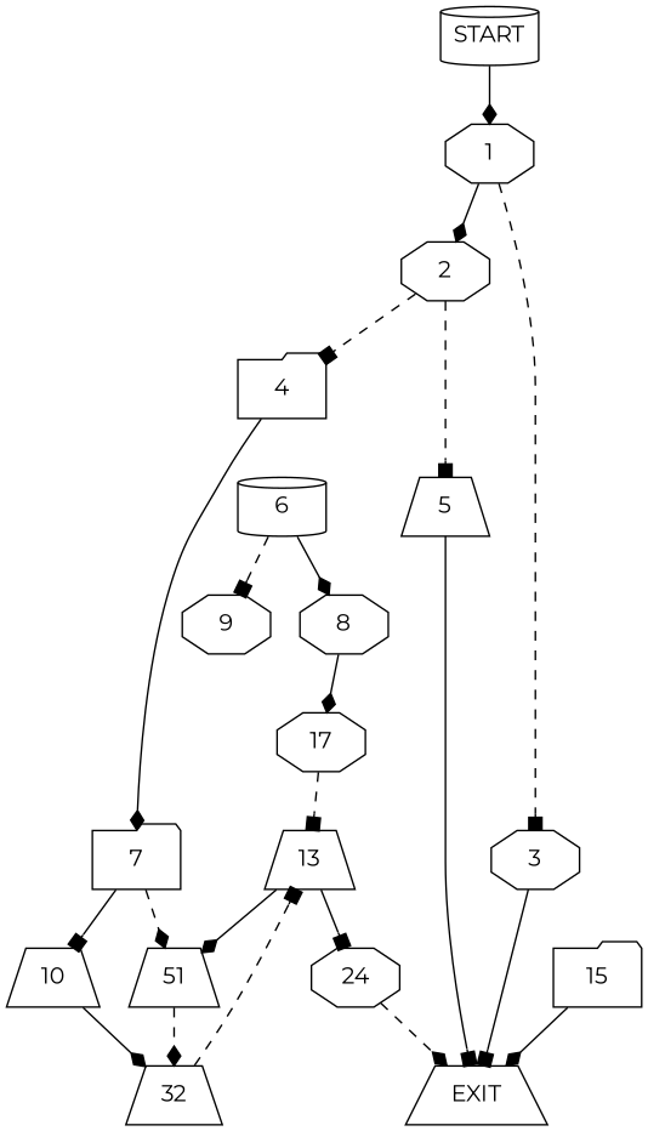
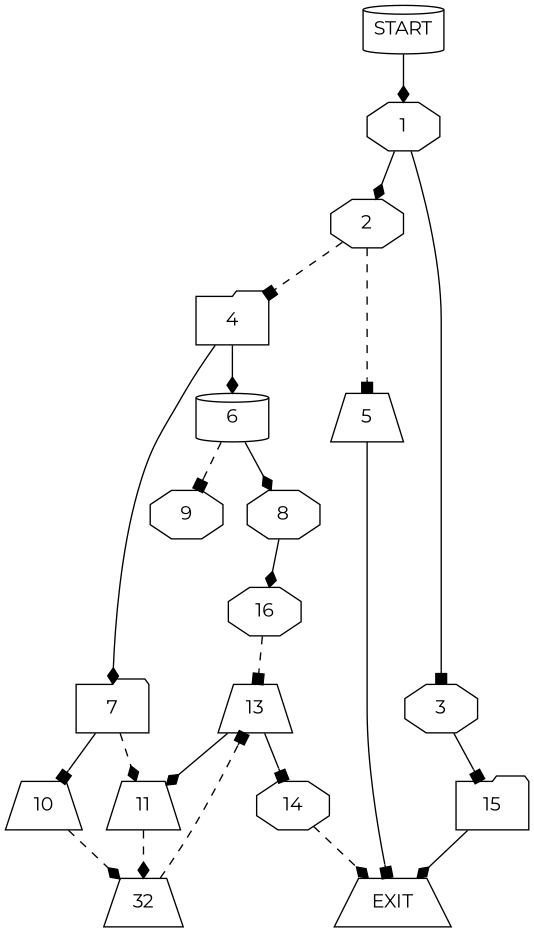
  digraph {
    fontname=Montserrat
    node [fontname=Montserrat shape=octagon]
    edge [arrowhead=diamond fontname=Montserrat style=solid]
    n1 [label=START shape=cylinder]
    1
    2
    3
    n5 [label=EXIT shape=trapezium]
    4 [shape=folder]
    5 [shape=trapezium]
    6 [shape=cylinder]
    7 [shape=folder]
    8
    9
    10 [shape=trapezium]
-   11 [shape=trapezium label=51]
-   16 [label=17]
+   11 [shape=trapezium]
+   16
    n15 [label=32 shape=trapezium]
    13 [shape=trapezium]
-   14 [label=24]
+   14
    15 [shape=folder]
    n1 -> 1
    1 -> 2
-   1 -> 3 [arrowhead=box style=dashed]
+   1 -> 3 [arrowhead=box]
    2 -> 4 [arrowhead=box style=dashed]
    2 -> 5 [arrowhead=box style=dashed]
-   3 -> n5 [arrowhead=box]
+   3 -> 15 [arrowhead=box]
+   4 -> 6
    4 -> 7
    5 -> n5 [arrowhead=box]
    6 -> 8
    6 -> 9 [arrowhead=box style=dashed]
    7 -> 10 [arrowhead=box]
    7 -> 11 [style=dashed]
    8 -> 16
-   10 -> n15
+   10 -> n15 [style=dashed]
    11 -> n15 [style=dashed]
    16 -> 13 [arrowhead=box style=dashed]
    n15 -> 13 [arrowhead=box style=dashed]
    13 -> 11
    13 -> 14 [arrowhead=box]
    14 -> n5 [style=dashed]
    15 -> n5
  }
